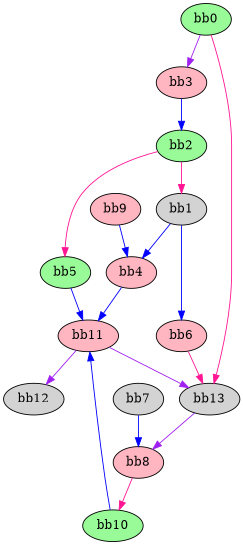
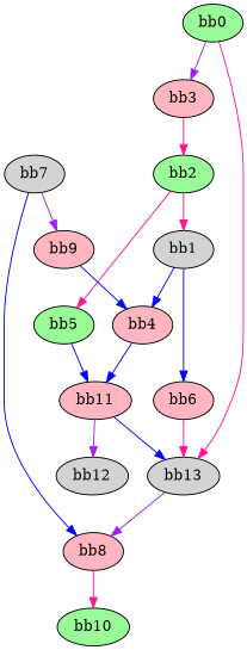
  digraph {
    node [fillcolor=lightpink style=filled]
    edge [color=blue]
    n1 [fillcolor=palegreen label="bb0\l"]
    n2 [label="bb3\l"]
    n3 [fillcolor=lightgrey label="bb13\l"]
    n4 [fillcolor=palegreen label="bb2\l"]
    n5 [label="bb8\l"]
    n6 [fillcolor=lightgrey label="bb1\l"]
    n7 [label="bb4\l"]
    n8 [label="bb6\l"]
    n9 [label="bb11\l"]
    n10 [fillcolor=palegreen label="bb5\l"]
    n11 [fillcolor=lightgrey label="bb12\l"]
    n12 [fillcolor=lightgrey label="bb7\l"]
    n13 [label="bb9\l"]
    n14 [fillcolor=palegreen label="bb10\l"]
    n1 -> n2 [color=purple]
    n1 -> n3 [color=deeppink]
-   n2 -> n4
+   n2 -> n4 [color=deeppink]
    n3 -> n5 [color=purple]
    n4 -> n6 [color=deeppink]
    n4 -> n10 [color=deeppink]
    n5 -> n14 [color=deeppink]
    n6 -> n7
    n6 -> n8
    n7 -> n9
    n8 -> n3 [color=deeppink]
-   n9 -> n3 [color=purple]
+   n9 -> n3
    n9 -> n11 [color=purple]
    n10 -> n9
    n12 -> n5
+   n12 -> n13 [color=purple]
    n13 -> n7
-   n14 -> n9
  }
